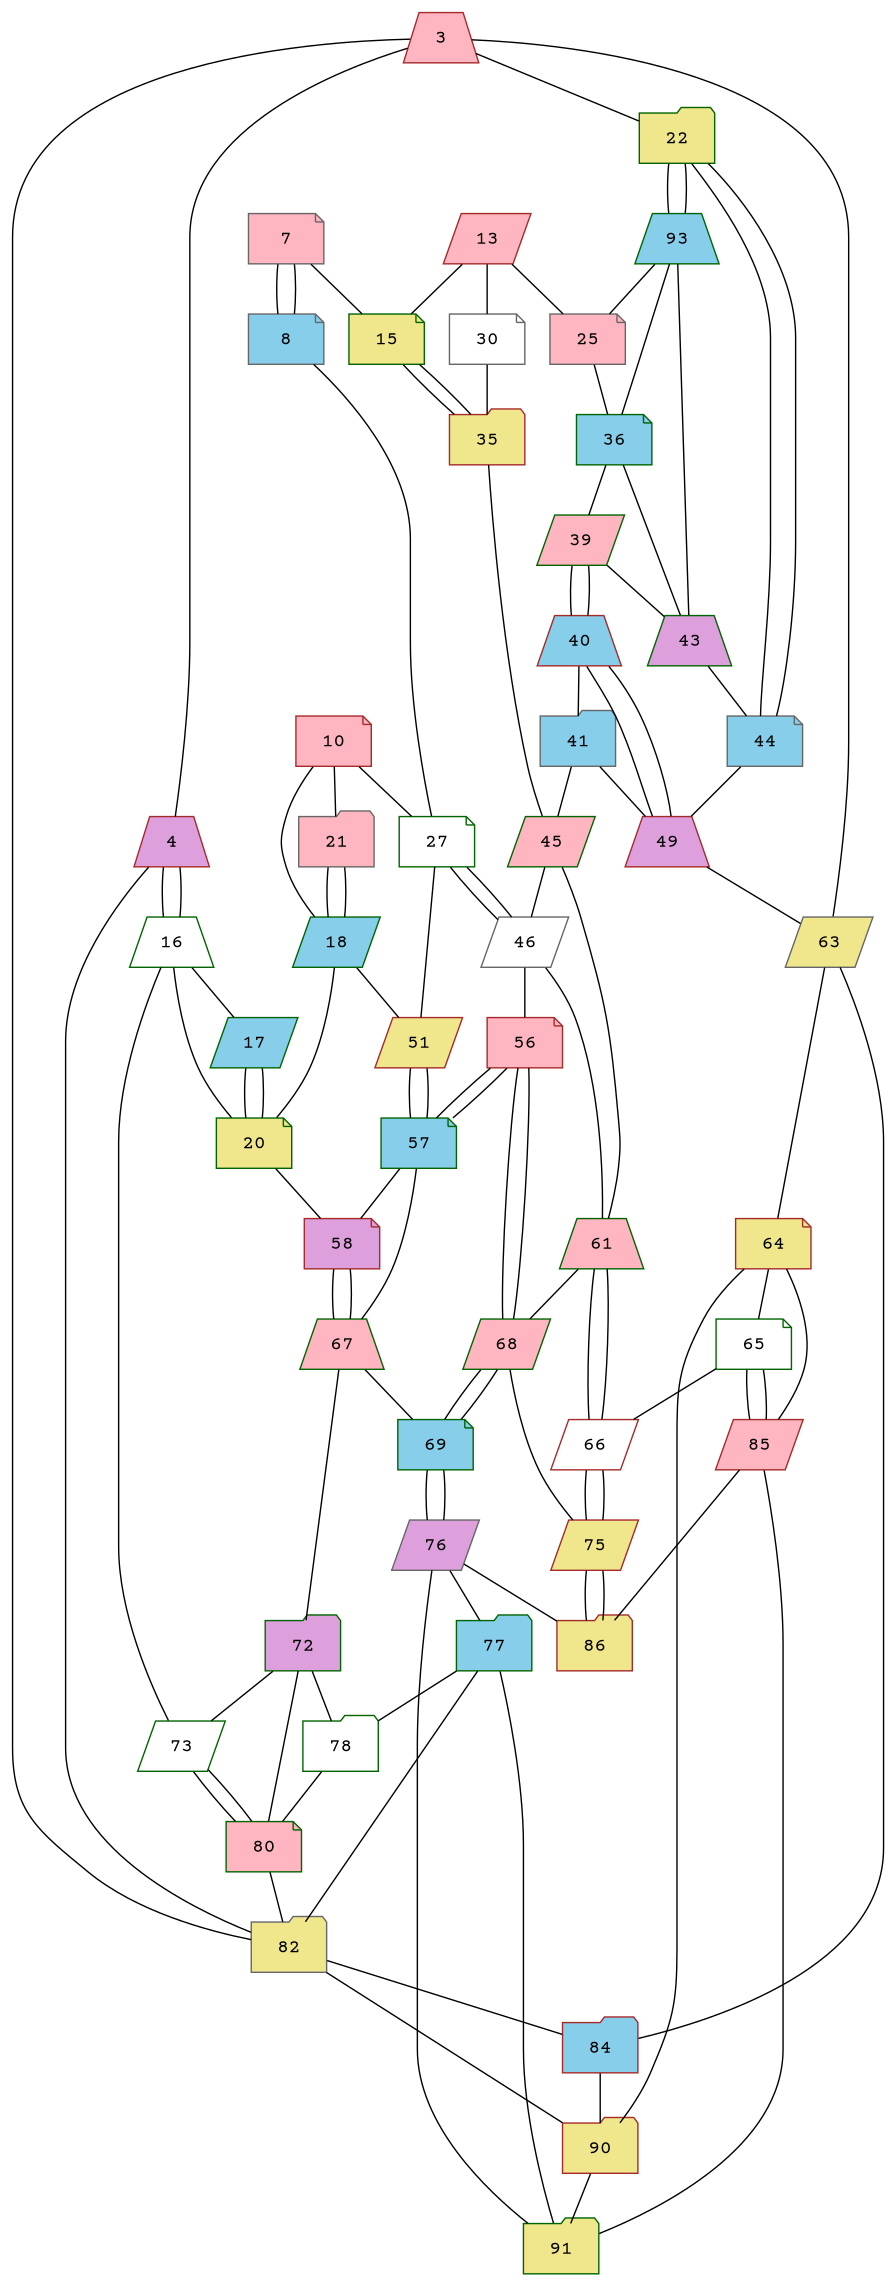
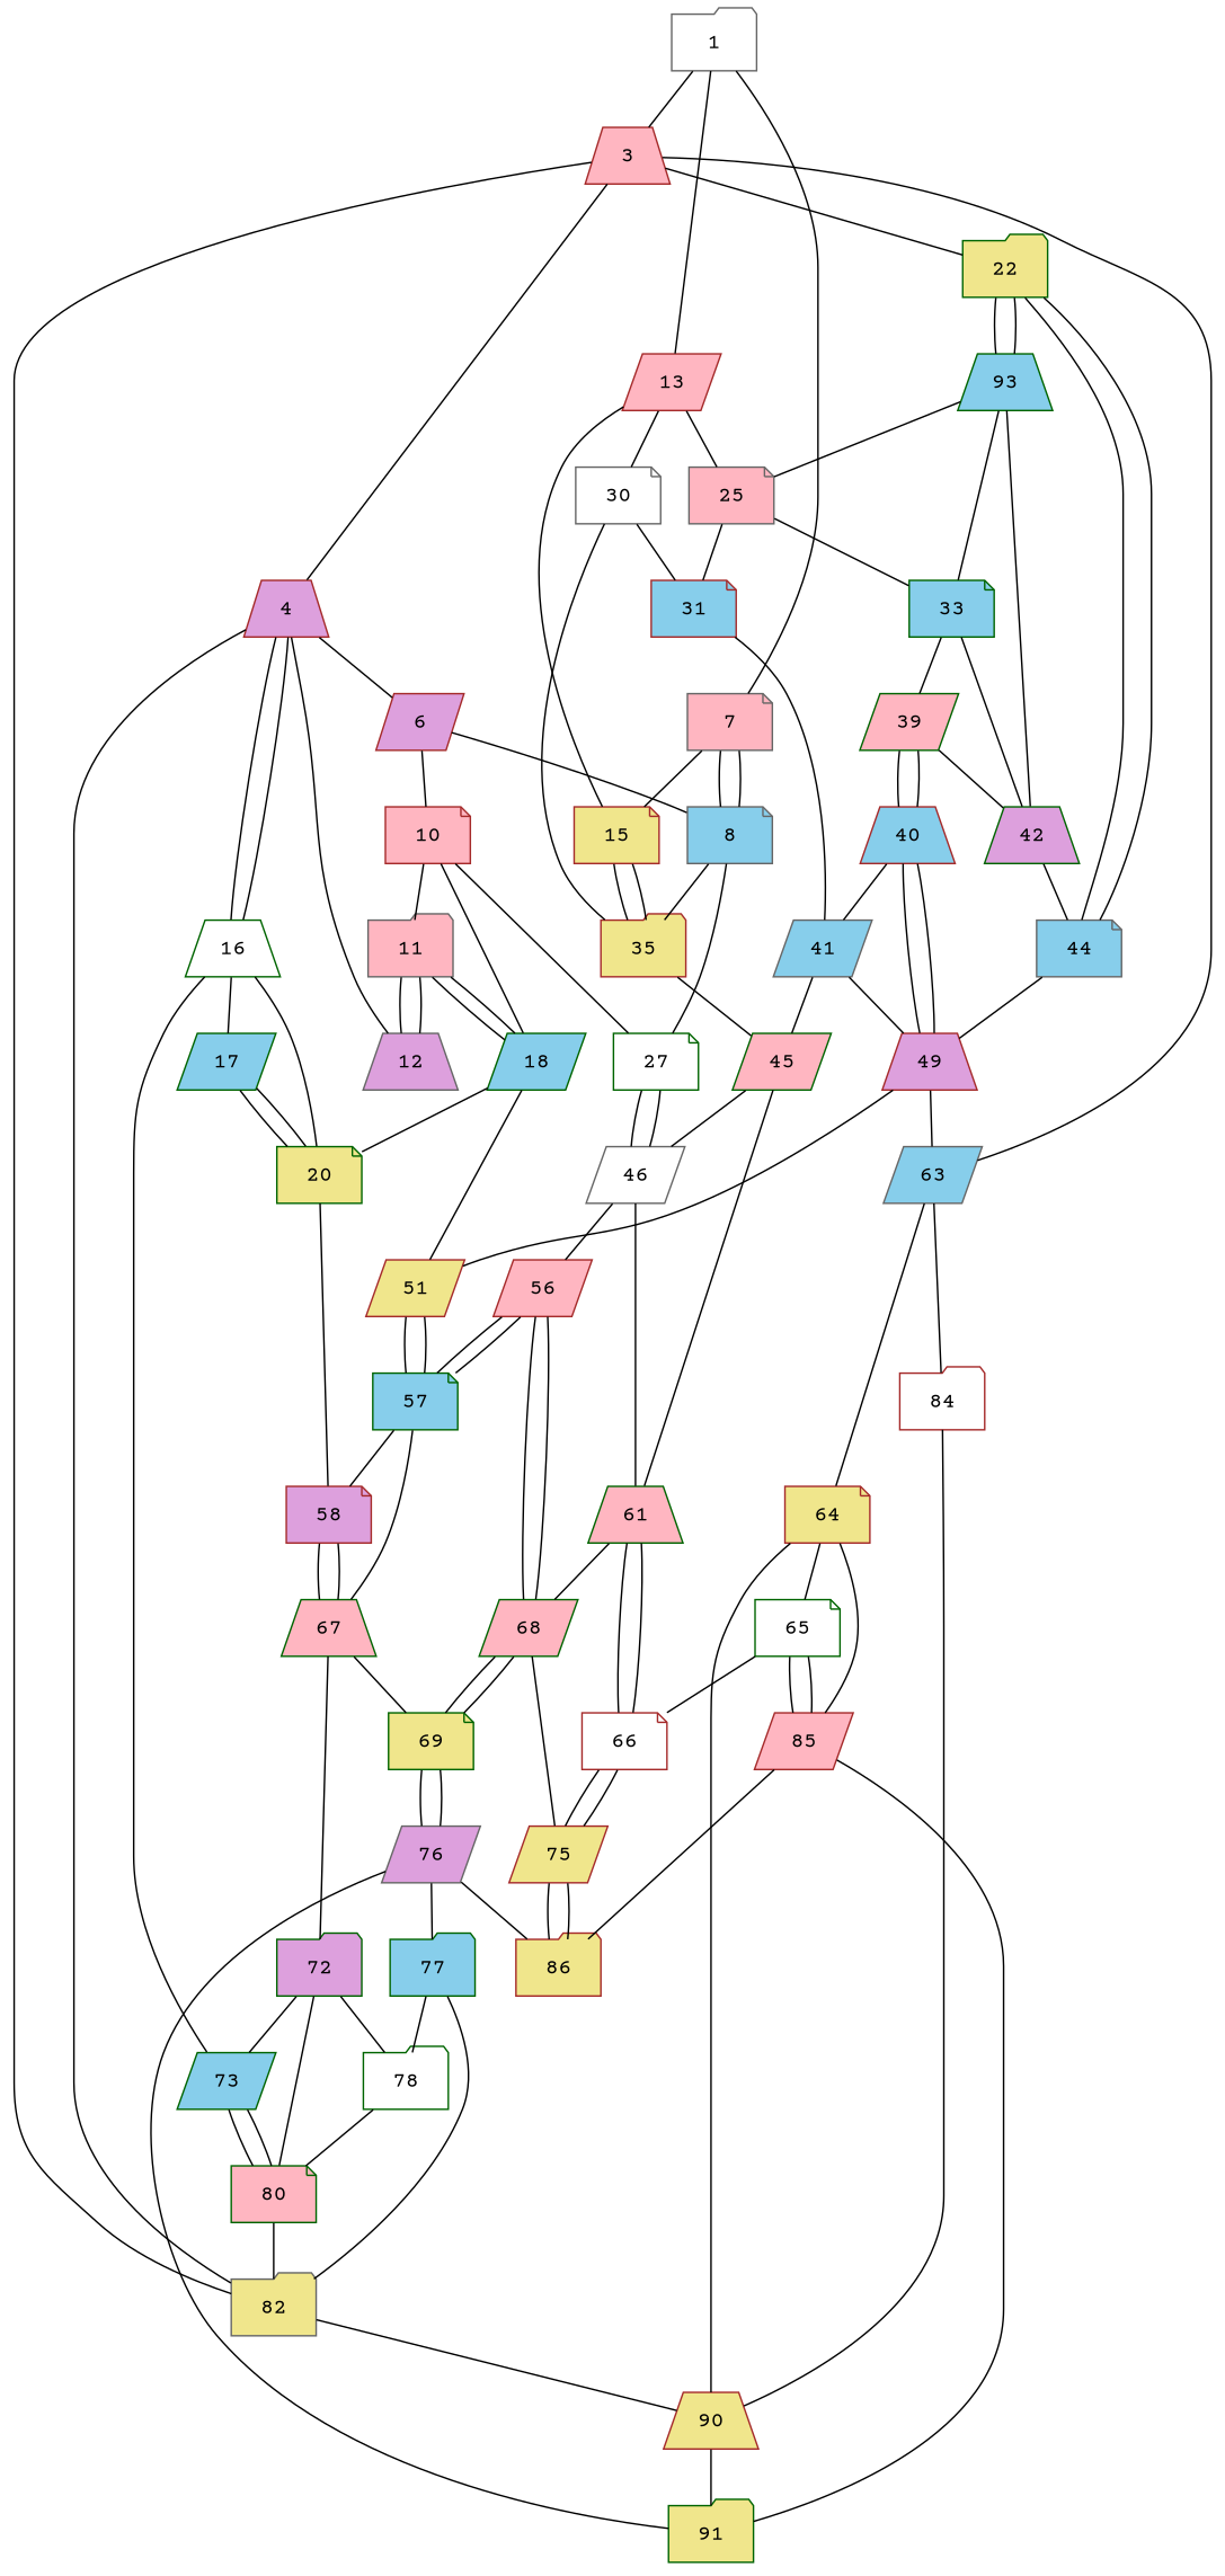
  graph {
    fontname="Courier Prime"
    node [color=darkgreen fillcolor=lightpink fontname="Courier Prime" shape=note style=filled]
    edge [fontname="Courier Prime"]
+   1 [color=gray40 fillcolor=white shape=folder super="+2"]
    3 [color=brown shape=trapezium super="+21"]
    7 [color=gray40]
    13 [color=brown shape=parallelogram super="+14"]
    4 [color=brown fillcolor=plum shape=trapezium super="+5"]
    22 [fillcolor=khaki shape=folder]
-   63 [color=gray40 fillcolor=khaki shape=parallelogram super="+71"]
+   63 [color=gray40 fillcolor=skyblue shape=parallelogram super="+71"]
    82 [color=gray40 fillcolor=khaki shape=folder super="+83"]
    8 [color=gray40 fillcolor=skyblue super="+26"]
-   15 [fillcolor=khaki]
+   15 [color=brown fillcolor=khaki]
    25 [color=gray40 super="+32"]
    30 [color=gray40 fillcolor=white super="+36"]
+   6 [color=brown fillcolor=plum shape=parallelogram super="+9"]
+   12 [color=gray40 fillcolor=plum shape=trapezium]
    16 [fillcolor=white shape=trapezium super="+54"]
    n16 [fillcolor=skyblue label=93 shape=trapezium super="+24"]
    44 [color=gray40 fillcolor=skyblue]
    64 [color=brown fillcolor=khaki super="+88"]
-   84 [color=brown fillcolor=skyblue shape=folder]
-   90 [color=brown fillcolor=khaki shape=folder super="+93"]
+   84 [color=brown fillcolor=white shape=folder]
+   90 [color=brown fillcolor=khaki shape=trapezium super="+93"]
    10 [color=brown super="+29"]
    17 [fillcolor=skyblue shape=parallelogram]
    20 [fillcolor=khaki super="+53"]
-   73 [fillcolor=white shape=parallelogram]
+   73 [fillcolor=skyblue shape=parallelogram]
    27 [fillcolor=white super="+28"]
    35 [color=brown fillcolor=khaki shape=folder super="+37"]
-   11 [color=gray40 shape=folder label=21]
+   11 [color=gray40 shape=folder]
    18 [fillcolor=skyblue shape=parallelogram super="+19"]
    51 [color=brown fillcolor=khaki shape=parallelogram super="+52"]
    46 [color=gray40 fillcolor=white shape=parallelogram super="+55"]
    45 [shape=parallelogram super="+48"]
-   33 [fillcolor=skyblue super="+34" label=36]
+   33 [fillcolor=skyblue super="+34"]
+   31 [color=brown fillcolor=skyblue super="+38"]
    58 [color=brown fillcolor=plum super="+59"]
    80 [super="+81"]
    57 [fillcolor=skyblue super="+60"]
    67 [shape=trapezium super="+70"]
-   42 [fillcolor=plum shape=trapezium super="+43" label=43]
+   42 [fillcolor=plum shape=trapezium super="+43"]
    49 [color=brown fillcolor=plum shape=trapezium super="+50"]
    39 [shape=parallelogram]
-   41 [color=gray40 fillcolor=skyblue shape=folder super="+47"]
+   41 [color=gray40 fillcolor=skyblue shape=parallelogram super="+47"]
    61 [shape=trapezium super="+62"]
-   56 [color=brown]
+   56 [color=brown shape=parallelogram]
    40 [color=brown fillcolor=skyblue shape=trapezium]
    68 [shape=parallelogram super="+74"]
-   66 [color=brown fillcolor=white shape=parallelogram]
+   66 [color=brown fillcolor=white]
    75 [color=brown fillcolor=khaki shape=parallelogram]
-   69 [fillcolor=skyblue]
+   69 [fillcolor=khaki]
    72 [fillcolor=plum shape=folder super="+79"]
    65 [fillcolor=white]
    85 [color=brown shape=parallelogram super="+89"]
    86 [color=brown fillcolor=khaki shape=folder]
    91 [fillcolor=khaki shape=folder super="+92"]
    76 [color=gray40 fillcolor=plum shape=parallelogram super="+87"]
    78 [fillcolor=white shape=folder]
    77 [fillcolor=skyblue shape=folder super="+94"]
+   1 -- 3
+   1 -- 7
+   1 -- 13
    3 -- 4
    3 -- 22
    3 -- 63
    3 -- 82
    7 -- 8
    7 -- 8
    7 -- 15
    13 -- 15
    13 -- 25
    13 -- 30
    4 -- 82
+   4 -- 6
+   4 -- 12
    4 -- 16
    4 -- 16
    22 -- n16
    22 -- n16
    22 -- 44
    22 -- 44
    63 -- 64
    63 -- 84
-   82 -- 84
    82 -- 90
    8 -- 27
+   8 -- 35
    15 -- 35
    15 -- 35
    25 -- 33
+   25 -- 31
    30 -- 35
+   30 -- 31 [weight=2]
+   6 -- 8
+   6 -- 10
    16 -- 17
    16 -- 20
    16 -- 73
    n16 -- 25
    n16 -- 33
    n16 -- 42
    44 -- 49
    64 -- 90
    64 -- 65
    64 -- 85
    84 -- 90
    90 -- 91
    10 -- 27
    10 -- 11
    10 -- 18
    17 -- 20
    17 -- 20
    20 -- 58
    73 -- 80
    73 -- 80
-   27 -- 51
+   49 -- 51
    27 -- 46
    27 -- 46
    35 -- 45
+   11 -- 12
+   11 -- 12
    11 -- 18
    11 -- 18
    18 -- 20
    18 -- 51
    51 -- 57
    51 -- 57
    46 -- 61
    46 -- 56
    45 -- 46
    45 -- 61
    33 -- 42
    33 -- 39
+   31 -- 41
    58 -- 67
    58 -- 67
    80 -- 82
    57 -- 58
    57 -- 67
    67 -- 69
    67 -- 72
    42 -- 44
    49 -- 63
    39 -- 42
    39 -- 40
    39 -- 40
    41 -- 45
    41 -- 49
    61 -- 68
    61 -- 66
    61 -- 66
    56 -- 57
    56 -- 57
    56 -- 68
    56 -- 68
    40 -- 49
    40 -- 49
    40 -- 41
    68 -- 75
    68 -- 69
    68 -- 69
    66 -- 75
    66 -- 75
    75 -- 86
    75 -- 86
    69 -- 76
    69 -- 76
    72 -- 73
    72 -- 80
    72 -- 78
    65 -- 66
    65 -- 85
    65 -- 85
    85 -- 86
    85 -- 91
    76 -- 86
    76 -- 91
    76 -- 77
    78 -- 80
    77 -- 82
-   77 -- 91
    77 -- 78
  }
